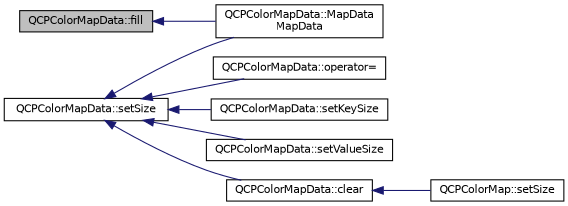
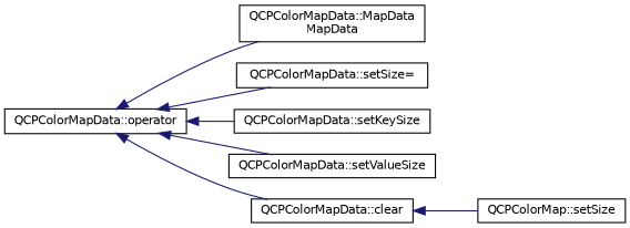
  digraph {
    rankdir=LR
    node [color=black fillcolor=white fontname=Helvetica fontsize=10 shape=record style=filled]
    edge [color=midnightblue dir=back fontname=Helvetica fontsize=10 labelfontname=Helvetica labelfontsize=10 style=solid]
-   n1 [fillcolor=grey75 fontcolor=black height=0.2 label="QCPColorMapData::fill" width=0.4]
    n2 [height=0.2 label="QCPColorMapData::MapData\lMapData" width=0.4]
-   n3 [height=0.2 label="QCPColorMapData::setSize" width=0.4]
-   n4 [height=0.2 label="QCPColorMapData::operator=" width=0.4]
+   n3 [height=0.2 label="QCPColorMapData::operator" width=0.4]
+   n4 [height=0.2 label="QCPColorMapData::setSize=" width=0.4]
    n5 [height=0.2 label="QCPColorMapData::setKeySize" width=0.4]
    n6 [height=0.2 label="QCPColorMapData::setValueSize" width=0.4]
    n7 [height=0.2 label="QCPColorMapData::clear" width=0.4]
    n8 [height=0.2 label="QCPColorMap::setSize" width=0.4]
-   n1 -> n2
    n3 -> n2
    n3 -> n4
    n3 -> n5
    n3 -> n6
    n3 -> n7
    n7 -> n8
  }
